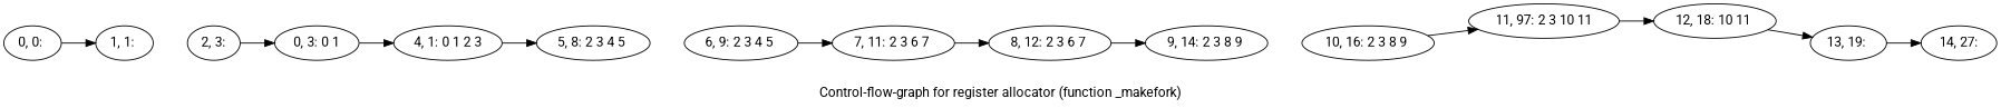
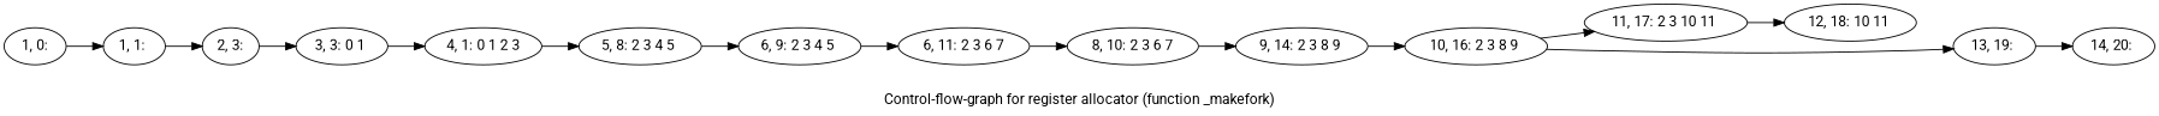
  digraph {
    fontname=Roboto
    label="Control-flow-graph for register allocator (function _makefork)"
    rankdir=LR
    node [fontname=Roboto]
    edge [fontname=Roboto]
-   n1 [label="0, 0: "]
+   n1 [label="1, 0:"]
    n2 [label="1, 1: "]
    n3 [label="2, 3:"]
-   n4 [label="0, 3: 0 1"]
+   n4 [label="3, 3: 0 1 "]
    n5 [label="4, 1: 0 1 2 3"]
    n6 [label="5, 8: 2 3 4 5 "]
    n7 [label="6, 9: 2 3 4 5 "]
-   n8 [label="7, 11: 2 3 6 7 "]
-   n9 [label="8, 12: 2 3 6 7 "]
+   n8 [label="6, 11: 2 3 6 7"]
+   n9 [label="8, 10: 2 3 6 7"]
    n10 [label="9, 14: 2 3 8 9 "]
    n11 [label="10, 16: 2 3 8 9 "]
-   n12 [label="11, 97: 2 3 10 11"]
+   n12 [label="11, 17: 2 3 10 11 "]
    n13 [label="12, 18: 10 11 "]
    n14 [label="13, 19: "]
-   n15 [label="14, 27:"]
+   n15 [label="14, 20: "]
    n1 -> n2
+   n2 -> n3
    n3 -> n4
    n4 -> n5
    n5 -> n6
+   n6 -> n7
    n7 -> n8
    n8 -> n9
    n9 -> n10
+   n10 -> n11
    n11 -> n12
    n12 -> n13
-   n13 -> n14
+   n11 -> n14
    n14 -> n15
  }
